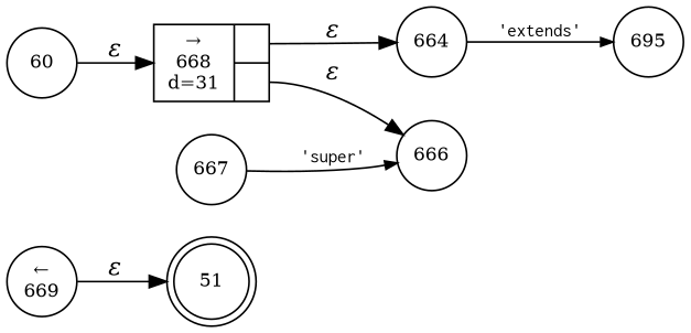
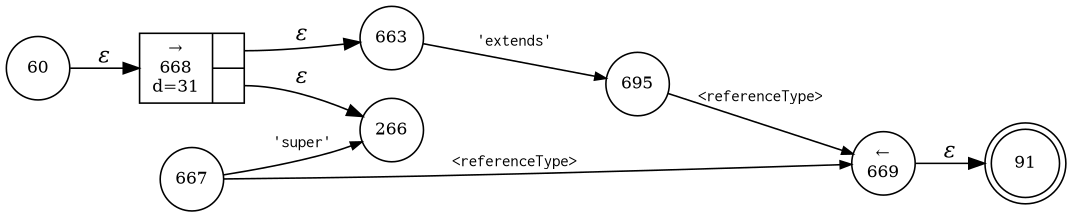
  digraph {
    rankdir=LR
    node [fixedsize=true fontsize=11 shape=circle peripheries=1]
    edge [fontname="Times-Italic"]
-   n1 [label=51 shape=doublecircle width=.6 peripheries=""]
+   n1 [label=91 shape=doublecircle width=.6 peripheries=""]
    n2 [label=60 width=.55]
    n3 [fixedsize=false label="{&rarr;\n668\nd=31|{<p0>|<p1>}}" shape=record]
-   n4 [label=664 width=.55]
-   n5 [label=666 width=.55]
+   n4 [label=663 width=.55]
+   n5 [label=266 width=.55]
    n6 [label=695 width=.55]
    n7 [label="&larr;\n669" width=.55]
    n8 [label=667 width=.55]
    n2 -> n3 [label="&epsilon;"]
    n3 -> n4 [label="&epsilon;" tailport=p0]
    n3 -> n5 [label="&epsilon;" tailport=p1]
    n4 -> n6 [arrowhead=normal arrowsize=.7 fontname=Courier fontsize=11 label="'extends'"]
+   n6 -> n7 [arrowhead=normal arrowsize=.7 fontname=Courier fontsize=11 label="<referenceType>"]
    n7 -> n1 [label="&epsilon;"]
    n8 -> n5 [arrowhead=normal arrowsize=.7 fontname=Courier fontsize=11 label="'super'"]
+   n8 -> n7 [arrowhead=normal arrowsize=.7 fontname=Courier fontsize=11 label="<referenceType>"]
  }
